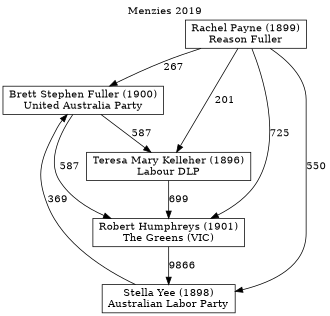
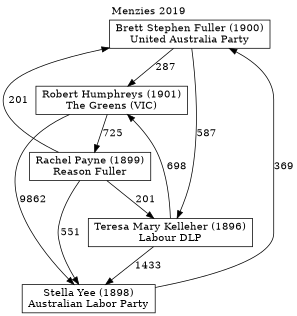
  digraph {
    label="Menzies 2019"
    labelloc=t
    mclimit=10
    node [shape=box]
    n1 [label="Brett Stephen Fuller (1900)\nUnited Australia Party"]
    n2 [label="Robert Humphreys (1901)\nThe Greens (VIC)"]
    n3 [label="Teresa Mary Kelleher (1896)\nLabour DLP"]
    n4 [label="Stella Yee (1898)\nAustralian Labor Party"]
    n5 [label="Rachel Payne (1899)\nReason Fuller"]
-   n1 -> n2 [label=587]
+   n1 -> n2 [label=287]
    n1 -> n3 [label=587]
-   n2 -> n4 [label=9866]
-   n3 -> n2 [label=699]
+   n2 -> n4 [label=9862]
+   n3 -> n2 [label=698]
+   n3 -> n4 [label=1433]
    n4 -> n1 [label=369]
-   n5 -> n1 [label=267]
-   n5 -> n2 [label=725]
+   n5 -> n1 [label=201]
+   n2 -> n5 [label=725]
    n5 -> n3 [label=201]
-   n5 -> n4 [label=550]
+   n5 -> n4 [label=551]
  }
